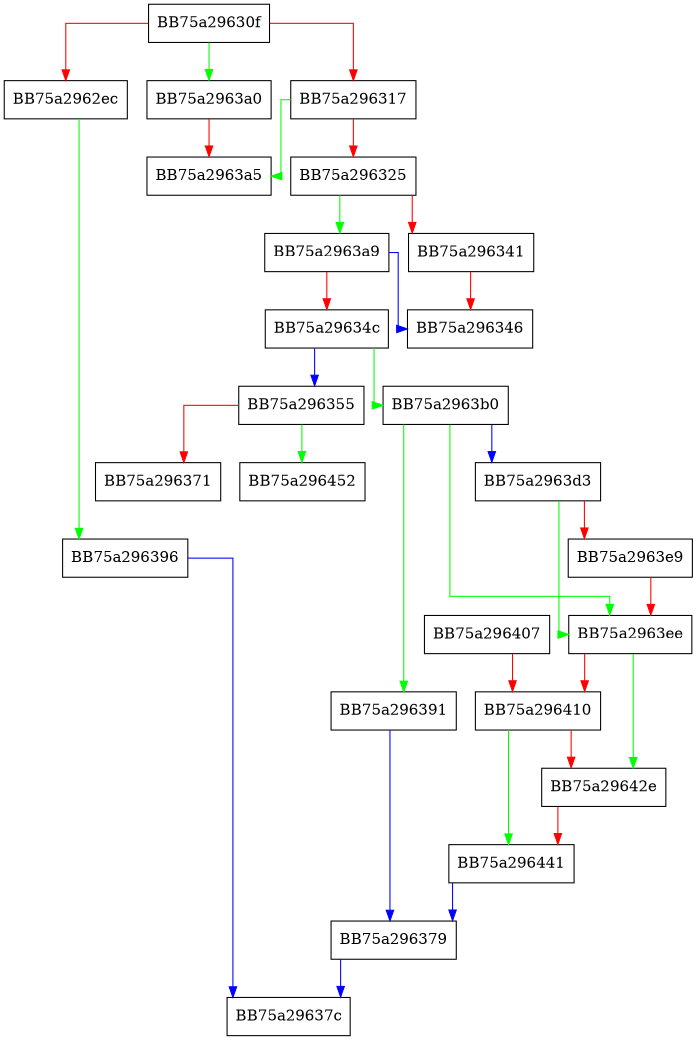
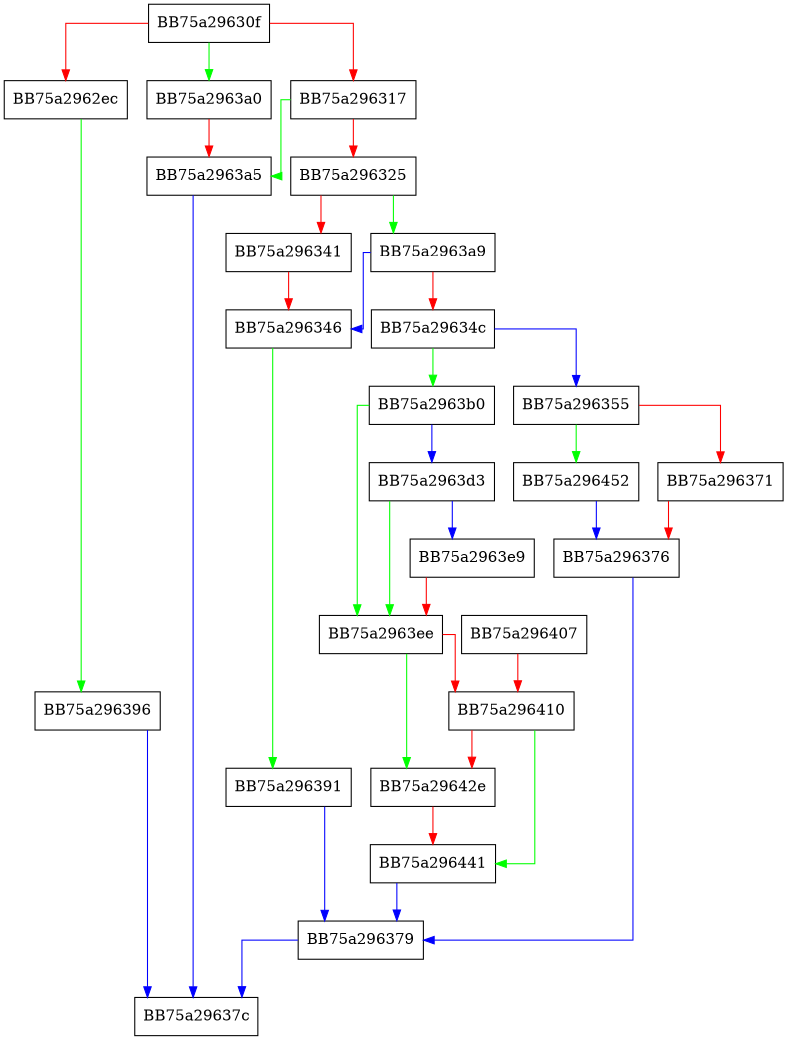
  digraph {
    splines=ortho
    node [shape=box]
    edge [color=red]
    BB75a2962ec
    BB75a296396
    BB75a29637c
    BB75a29630f
    BB75a2963a0
    n6 [label=BB75a296317]
    BB75a2963a5
    BB75a296325
    BB75a2963a9
    BB75a296341
    BB75a296346
    BB75a29634c
    BB75a296391
    BB75a296379
    BB75a2963b0
    BB75a296355
    BB75a2963ee
    BB75a2963d3
    BB75a296452
    BB75a296371
    BB75a29642e
    BB75a296410
    BB75a2963e9
+   BB75a296376
    BB75a296441
    BB75a296407
    BB75a2962ec -> BB75a296396 [color=green]
    BB75a296396 -> BB75a29637c [color=blue]
    BB75a29630f -> BB75a2962ec
    BB75a29630f -> BB75a2963a0 [color=green]
    BB75a29630f -> n6
    BB75a2963a0 -> BB75a2963a5
    n6 -> BB75a2963a5 [color=green]
    n6 -> BB75a296325
+   BB75a2963a5 -> BB75a29637c [color=blue]
    BB75a296325 -> BB75a2963a9 [color=green]
    BB75a296325 -> BB75a296341
    BB75a2963a9 -> BB75a296346 [color=blue]
    BB75a2963a9 -> BB75a29634c
    BB75a296341 -> BB75a296346
-   BB75a2963b0 -> BB75a296391 [color=green]
+   BB75a296346 -> BB75a296391 [color=green]
    BB75a29634c -> BB75a2963b0 [color=green]
    BB75a29634c -> BB75a296355 [color=blue]
    BB75a296391 -> BB75a296379 [color=blue]
    BB75a296379 -> BB75a29637c [color=blue]
    BB75a2963b0 -> BB75a2963ee [color=green]
    BB75a2963b0 -> BB75a2963d3 [color=blue]
    BB75a296355 -> BB75a296452 [color=green]
    BB75a296355 -> BB75a296371
    BB75a2963ee -> BB75a29642e [color=green]
    BB75a2963ee -> BB75a296410
    BB75a2963d3 -> BB75a2963ee [color=green]
-   BB75a2963d3 -> BB75a2963e9
+   BB75a2963d3 -> BB75a2963e9 [color=blue]
+   BB75a296452 -> BB75a296376 [color=blue]
+   BB75a296371 -> BB75a296376
    BB75a29642e -> BB75a296441
    BB75a296410 -> BB75a29642e
    BB75a296410 -> BB75a296441 [color=green]
    BB75a2963e9 -> BB75a2963ee
+   BB75a296376 -> BB75a296379 [color=blue]
    BB75a296441 -> BB75a296379 [color=blue]
    BB75a296407 -> BB75a296410
  }
